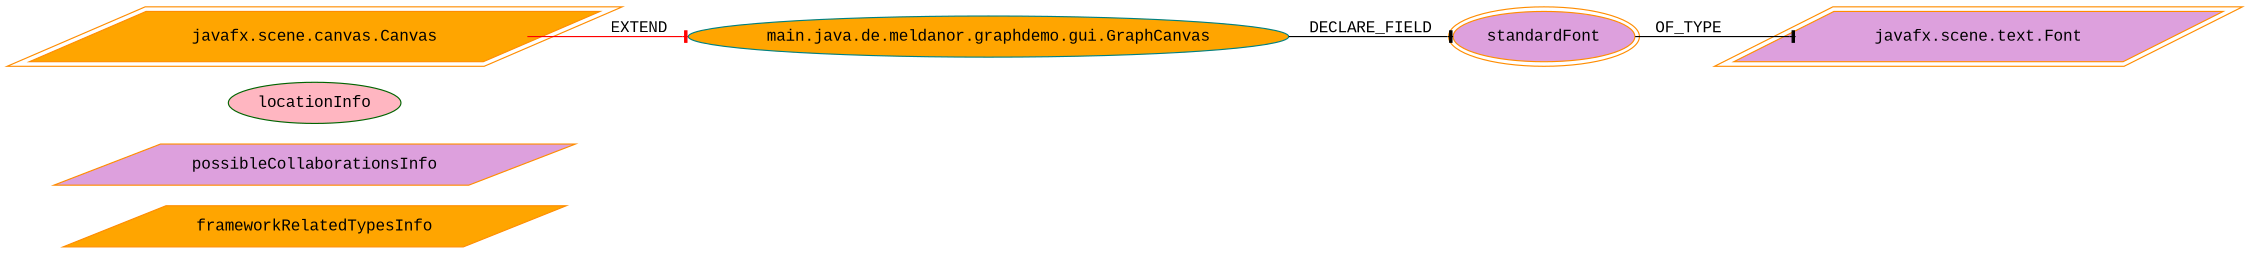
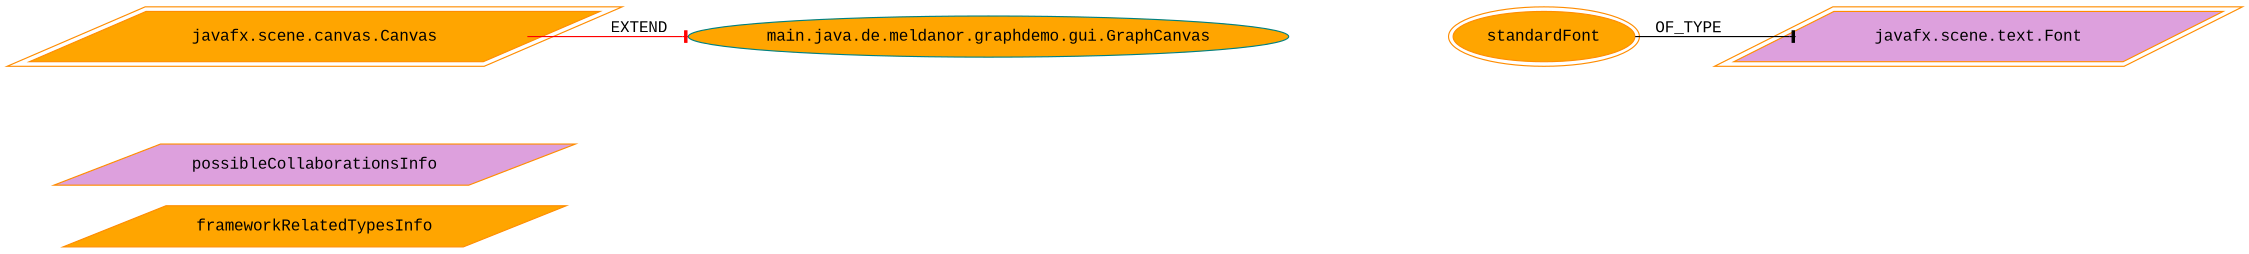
  digraph {
    fontname="Liberation Mono"
    rankdir=LR
    node [color=darkorange fillcolor=orange fontname="Liberation Mono" shape=parallelogram style=filled]
    edge [arrowhead=tee fontname="Liberation Mono"]
    frameworkRelatedTypesInfo [0="javafx.scene.canvas.Canvas"]
    possibleCollaborationsInfo [fillcolor=plum]
-   locationInfo [color=darkgreen contextSignature=GraphCanvas filePath="/Meldanor-GraphDemo/GraphDemo-master/src/main/java/de/meldanor/graphdemo/gui/GraphCanvas.java" fillcolor=lightpink graphId=957 projectName="Meldanor-GraphDemo" shape=ellipse]
    n4 [color=teal isFrameworkType=false label="main.java.de.meldanor.graphdemo.gui.GraphCanvas" shape=ellipse vertexType=ROOT_CLIENT_CLASS_DECLARATION]
-   n5 [fillcolor=plum isFrameworkType=true label=standardFont peripheries=2 shape=ellipse vertexType=FIELD_DECLARATION]
+   n5 [isFrameworkType=true label=standardFont peripheries=2 shape=ellipse vertexType=FIELD_DECLARATION]
    n6 [isFrameworkType=true label="javafx.scene.canvas.Canvas" peripheries=2 vertexType=FRAMEWORK_CLASS_TYPE]
    n7 [fillcolor=plum isFrameworkType=true label="javafx.scene.text.Font" peripheries=2 vertexType=FRAMEWORK_CLASS_TYPE]
-   n4 -> n5 [label=DECLARE_FIELD]
    n5 -> n7 [label=OF_TYPE]
    n6 -> n4 [color=red label=EXTEND]
  }
